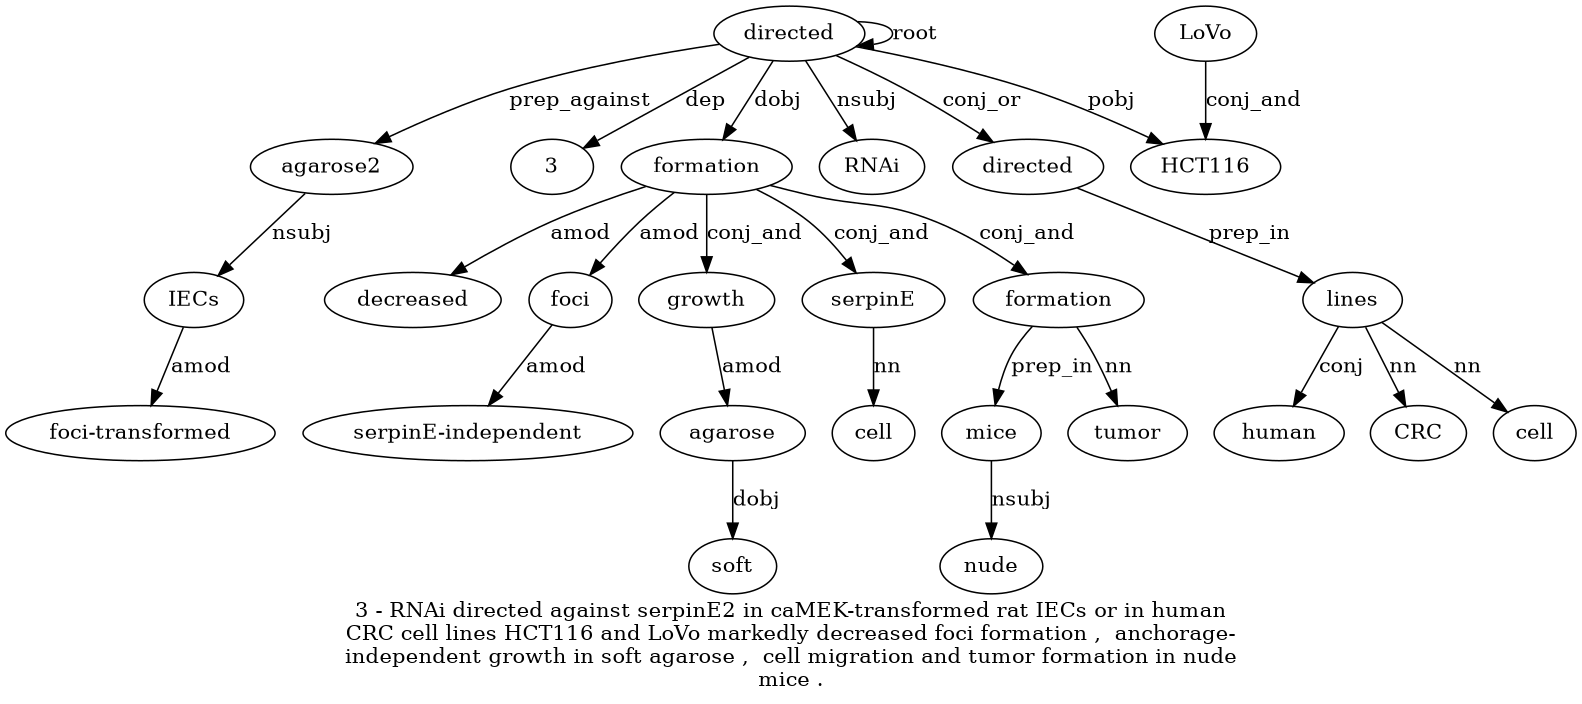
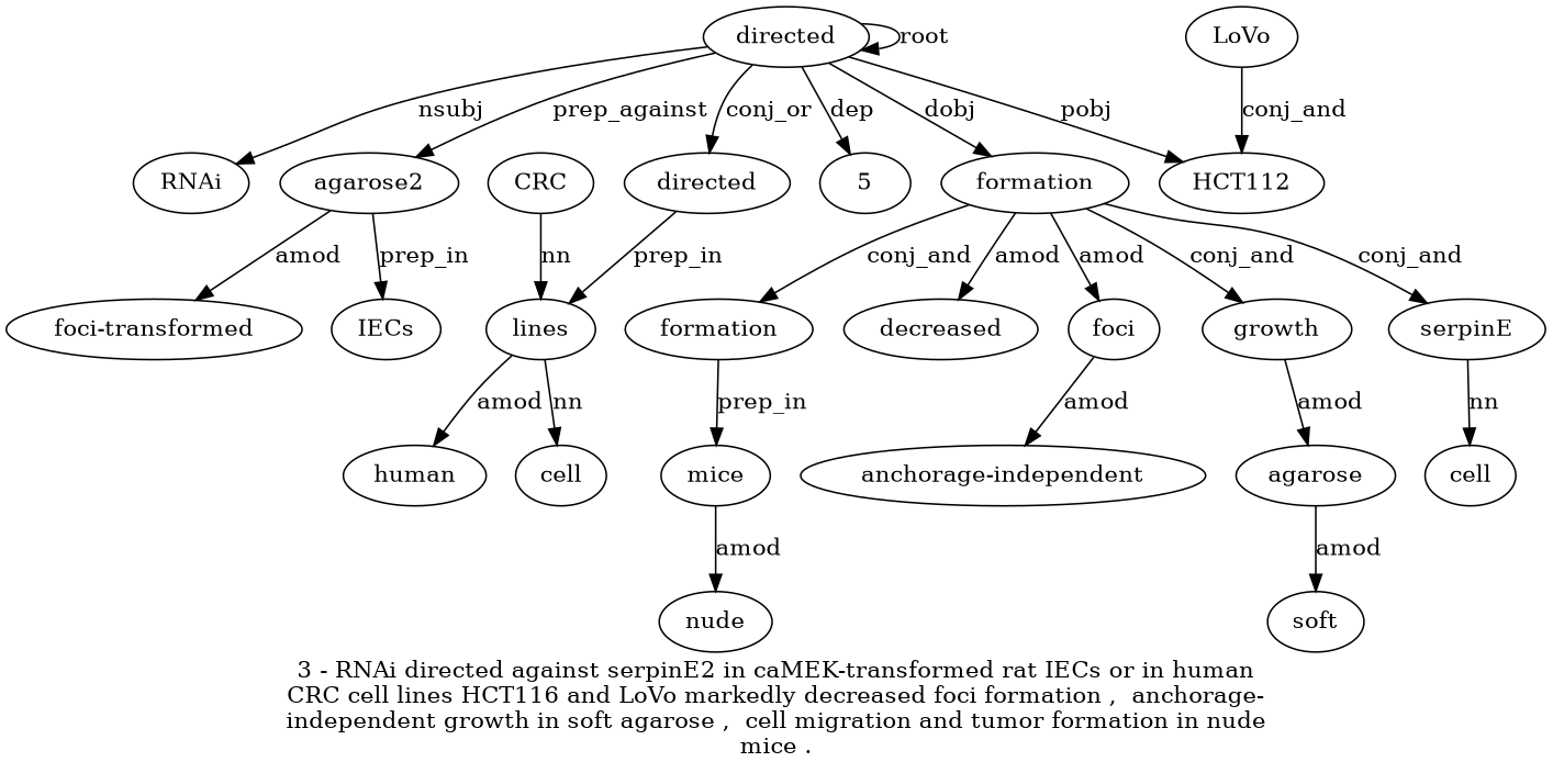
  digraph {
    label="3 - RNAi directed against serpinE2 in caMEK-transformed rat IECs or in human\nCRC cell lines HCT116 and LoVo markedly decreased foci formation ,  anchorage-\nindependent growth in soft agarose ,  cell migration and tumor formation in nude\nmice ."
    node [fillcolor=white style=filled]
    n1 [label=directed]
-   n2 [label=3]
+   n2 [label=5]
    n3 [label=RNAi]
    n4 [label=directed]
    n5 [label=agarose2]
-   n6 [label=HCT116]
+   n6 [label=HCT112]
    n7 [label=formation]
    n8 [label=lines]
    n9 [label=IECs]
    n10 [label=decreased]
    n11 [label=foci]
    n12 [label=growth]
    n13 [label=serpinE]
    n14 [label=formation]
    n15 [label=human]
    n16 [label=CRC]
    n17 [label=cell]
    n18 [label="foci-transformed"]
    n19 [label=LoVo]
-   n20 [label="serpinE-independent"]
+   n20 [label="anchorage-independent"]
    n21 [label=agarose]
    n22 [label=cell]
-   n23 [label=tumor]
    n24 [label=mice]
    n25 [label=soft]
    n26 [label=nude]
    n1 -> n1 [label=root]
    n1 -> n2 [label=dep]
    n1 -> n3 [label=nsubj]
    n1 -> n4 [label=conj_or]
    n1 -> n5 [label=prep_against]
    n1 -> n6 [label=pobj]
    n1 -> n7 [label=dobj]
    n4 -> n8 [label=prep_in]
-   n5 -> n9 [label=nsubj]
+   n5 -> n9 [label=prep_in]
    n7 -> n10 [label=amod]
    n7 -> n11 [label=amod]
    n7 -> n12 [label=conj_and]
    n7 -> n13 [label=conj_and]
    n7 -> n14 [label=conj_and]
-   n8 -> n15 [label=conj]
-   n8 -> n16 [label=nn]
+   n8 -> n15 [label=amod]
+   n16 -> n8 [label=nn]
    n8 -> n17 [label=nn]
-   n9 -> n18 [label=amod]
+   n5 -> n18 [label=amod]
    n11 -> n20 [label=amod]
    n12 -> n21 [label=amod]
    n13 -> n22 [label=nn]
-   n14 -> n23 [label=nn]
    n14 -> n24 [label=prep_in]
    n19 -> n6 [label=conj_and]
-   n21 -> n25 [label=dobj]
-   n24 -> n26 [label=nsubj]
+   n21 -> n25 [label=amod]
+   n24 -> n26 [label=amod]
  }
